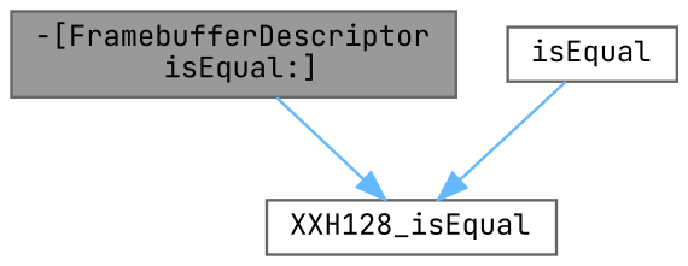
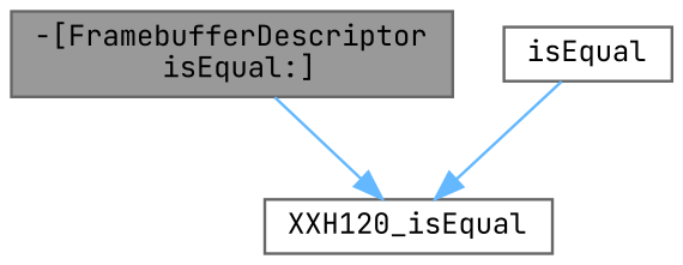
  digraph {
    fontname="JetBrains Mono"
    rankdir=TB
    node [color=grey40 fillcolor=white fontname="JetBrains Mono" fontsize=10 shape=box style=filled]
    edge [color=steelblue1 fontname="JetBrains Mono" fontsize=10 labelfontname=Helvetica labelfontsize=10 style=solid]
    n1 [color=gray40 fillcolor=grey60 fontcolor=black height=0.2 label="-[FramebufferDescriptor\l isEqual:]" width=0.4]
-   n2 [height=0.2 label=XXH128_isEqual width=0.4]
+   n2 [height=0.2 label=XXH120_isEqual width=0.4]
    n3 [height=0.2 label=isEqual width=0.4]
    n1 -> n2
    n3 -> n2
  }
